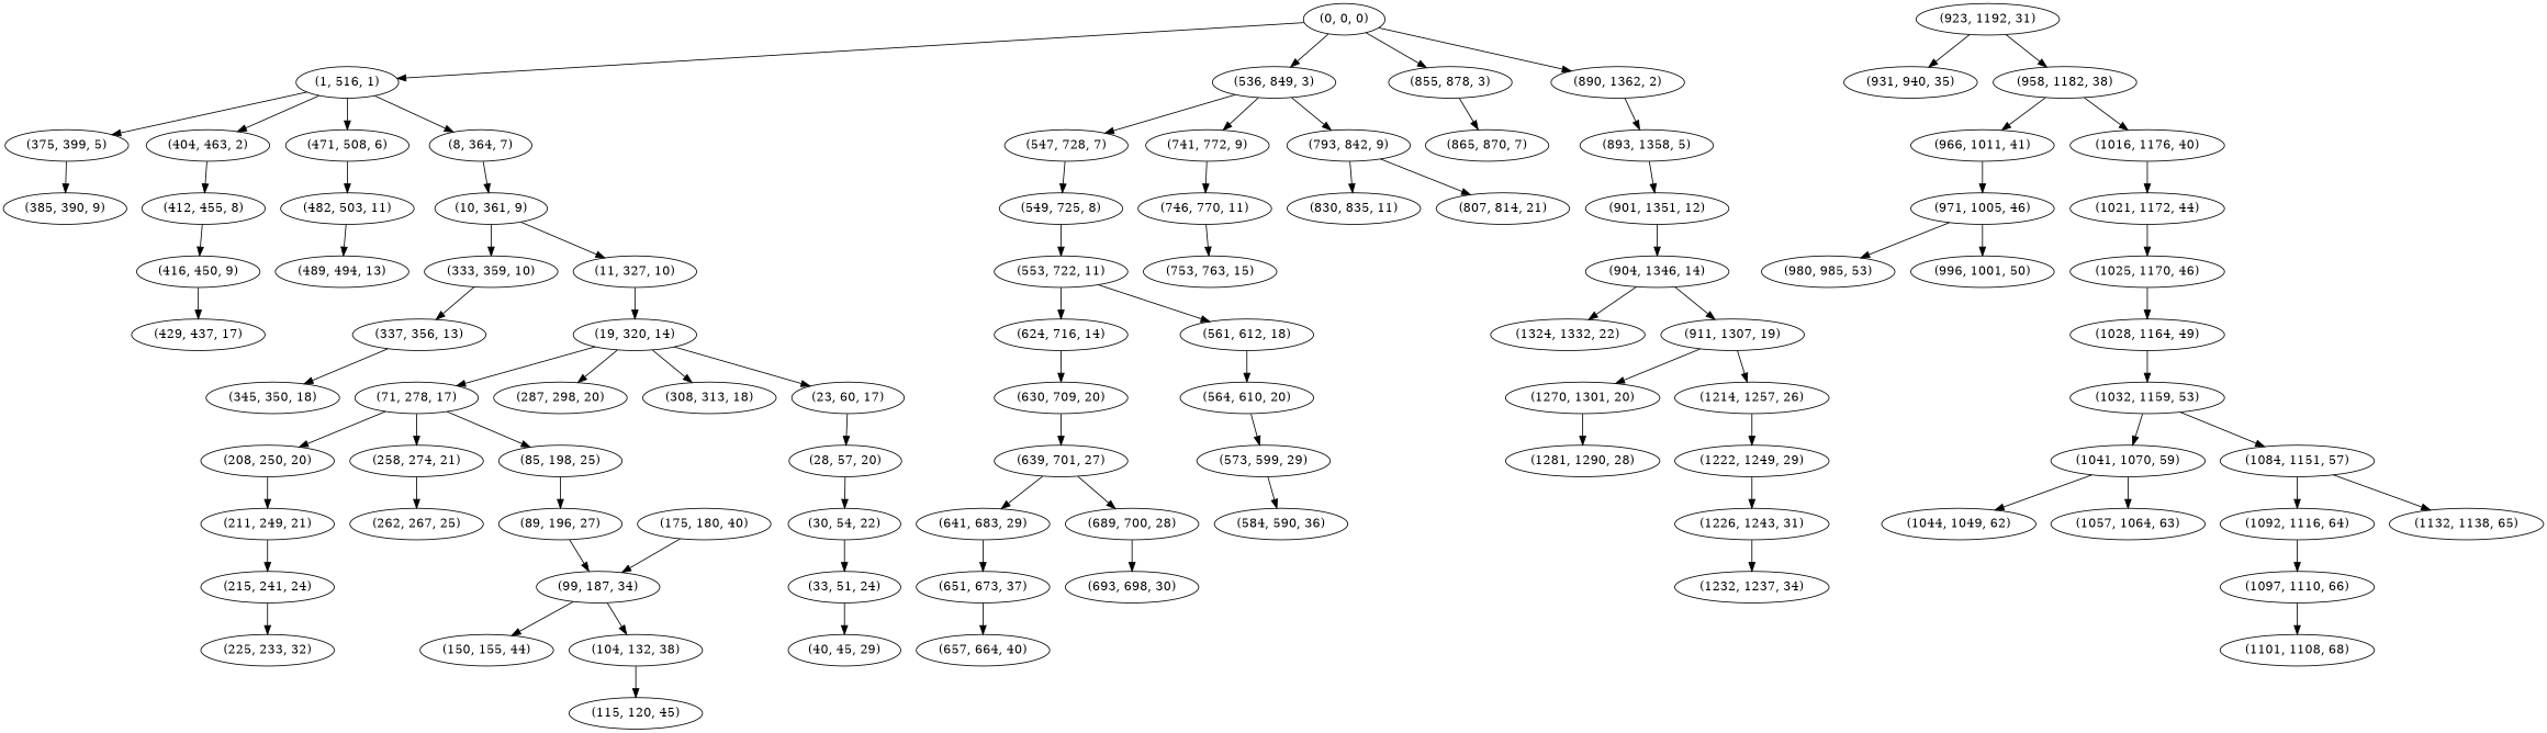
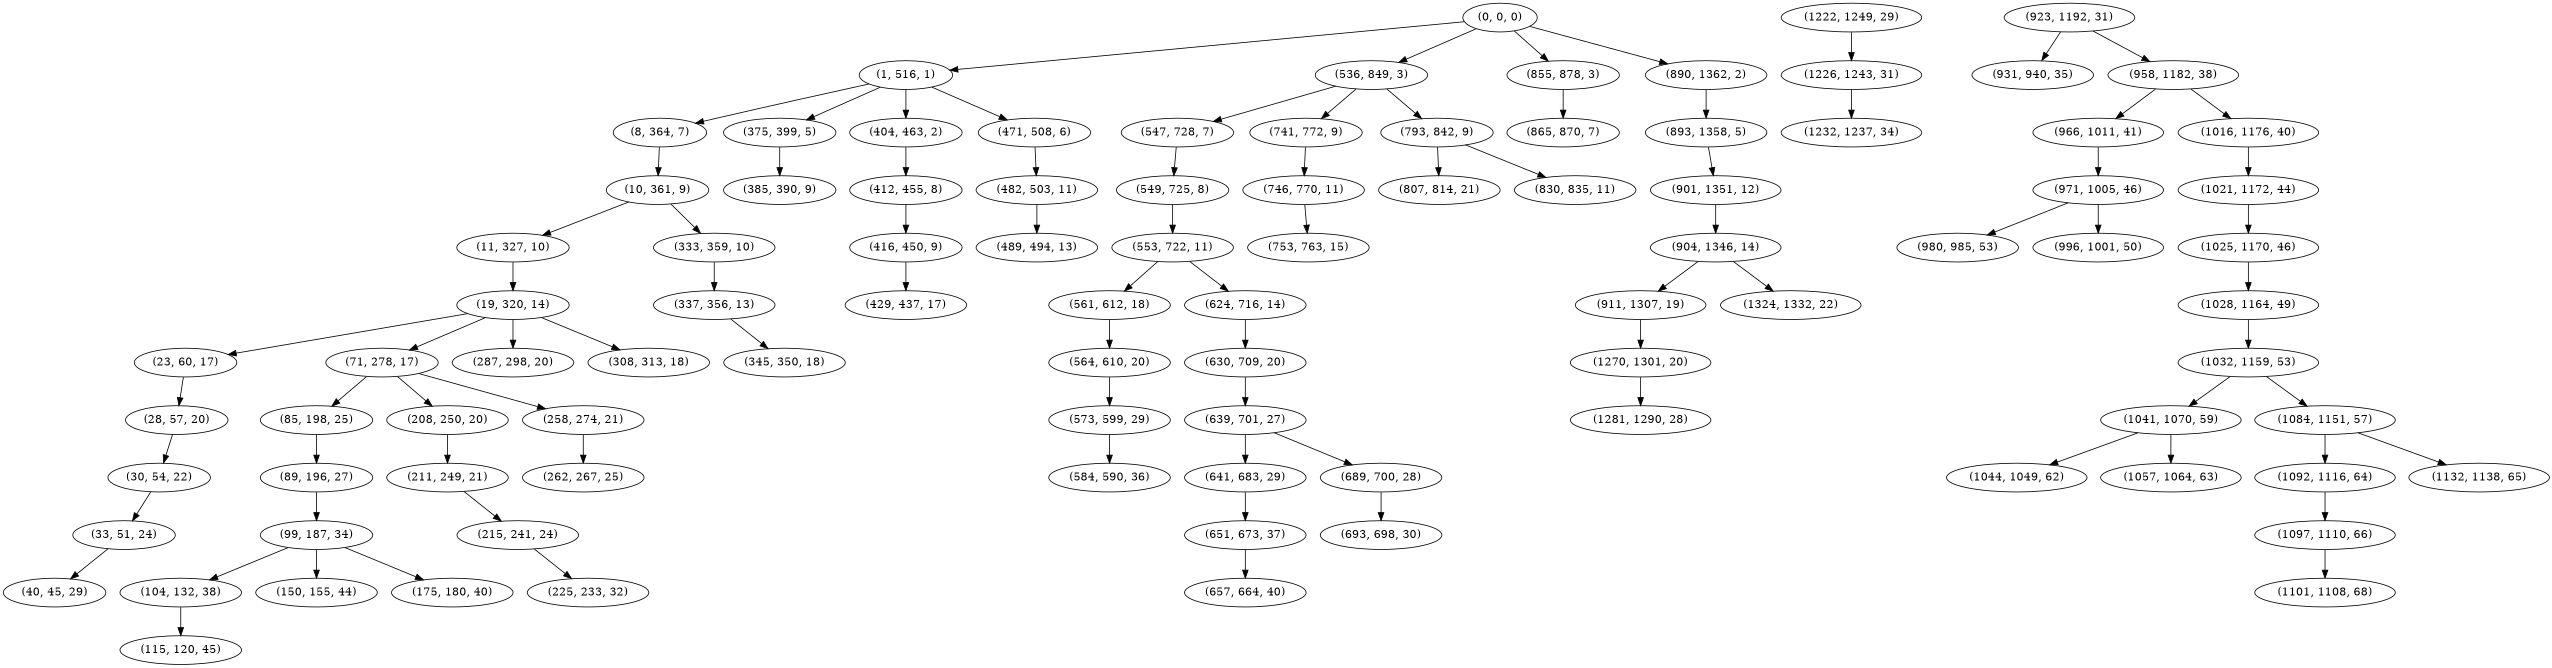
  digraph {
    "(0, 0, 0)"
    "(1, 516, 1)"
    "(536, 849, 3)"
    "(855, 878, 3)"
    "(890, 1362, 2)"
    "(8, 364, 7)"
    "(375, 399, 5)"
    "(404, 463, 2)"
    "(471, 508, 6)"
    "(547, 728, 7)"
    "(741, 772, 9)"
    "(793, 842, 9)"
    "(865, 870, 7)"
    "(893, 1358, 5)"
    "(10, 361, 9)"
    "(385, 390, 9)"
    "(412, 455, 8)"
    "(482, 503, 11)"
    "(11, 327, 10)"
    "(333, 359, 10)"
    "(19, 320, 14)"
    "(337, 356, 13)"
    "(23, 60, 17)"
    "(71, 278, 17)"
    "(287, 298, 20)"
    "(308, 313, 18)"
    "(28, 57, 20)"
    "(85, 198, 25)"
    "(208, 250, 20)"
    "(258, 274, 21)"
    "(30, 54, 22)"
    "(33, 51, 24)"
    "(40, 45, 29)"
    "(89, 196, 27)"
    "(211, 249, 21)"
    "(262, 267, 25)"
    "(99, 187, 34)"
    "(104, 132, 38)"
    "(150, 155, 44)"
    "(175, 180, 40)"
    "(115, 120, 45)"
    "(215, 241, 24)"
    "(225, 233, 32)"
    "(345, 350, 18)"
    "(416, 450, 9)"
    "(429, 437, 17)"
    "(489, 494, 13)"
    "(549, 725, 8)"
    "(746, 770, 11)"
    "(807, 814, 21)"
    "(830, 835, 11)"
    "(553, 722, 11)"
    "(561, 612, 18)"
    "(624, 716, 14)"
    "(564, 610, 20)"
    "(630, 709, 20)"
    "(573, 599, 29)"
    "(584, 590, 36)"
    "(639, 701, 27)"
    "(641, 683, 29)"
    "(689, 700, 28)"
    "(651, 673, 37)"
    "(693, 698, 30)"
    "(657, 664, 40)"
    "(753, 763, 15)"
    "(901, 1351, 12)"
    "(904, 1346, 14)"
    "(911, 1307, 19)"
    "(1324, 1332, 22)"
-   "(1214, 1257, 26)"
    "(1270, 1301, 20)"
    "(1222, 1249, 29)"
    "(1281, 1290, 28)"
    "(923, 1192, 31)"
    "(931, 940, 35)"
    "(958, 1182, 38)"
    "(966, 1011, 41)"
    "(1016, 1176, 40)"
    "(971, 1005, 46)"
    "(1021, 1172, 44)"
    "(980, 985, 53)"
    "(996, 1001, 50)"
    "(1025, 1170, 46)"
    "(1028, 1164, 49)"
    "(1032, 1159, 53)"
    "(1041, 1070, 59)"
    "(1084, 1151, 57)"
    "(1044, 1049, 62)"
    "(1057, 1064, 63)"
    "(1092, 1116, 64)"
    "(1132, 1138, 65)"
    "(1097, 1110, 66)"
    "(1101, 1108, 68)"
    "(1226, 1243, 31)"
    "(1232, 1237, 34)"
    "(0, 0, 0)" -> "(1, 516, 1)"
    "(0, 0, 0)" -> "(536, 849, 3)"
    "(0, 0, 0)" -> "(855, 878, 3)"
    "(0, 0, 0)" -> "(890, 1362, 2)"
    "(1, 516, 1)" -> "(8, 364, 7)"
    "(1, 516, 1)" -> "(375, 399, 5)"
    "(1, 516, 1)" -> "(404, 463, 2)"
    "(1, 516, 1)" -> "(471, 508, 6)"
    "(536, 849, 3)" -> "(547, 728, 7)"
    "(536, 849, 3)" -> "(741, 772, 9)"
    "(536, 849, 3)" -> "(793, 842, 9)"
    "(855, 878, 3)" -> "(865, 870, 7)"
    "(890, 1362, 2)" -> "(893, 1358, 5)"
    "(8, 364, 7)" -> "(10, 361, 9)"
    "(375, 399, 5)" -> "(385, 390, 9)"
    "(404, 463, 2)" -> "(412, 455, 8)"
    "(471, 508, 6)" -> "(482, 503, 11)"
    "(547, 728, 7)" -> "(549, 725, 8)"
    "(741, 772, 9)" -> "(746, 770, 11)"
    "(793, 842, 9)" -> "(807, 814, 21)"
    "(793, 842, 9)" -> "(830, 835, 11)"
    "(893, 1358, 5)" -> "(901, 1351, 12)"
    "(10, 361, 9)" -> "(11, 327, 10)"
    "(10, 361, 9)" -> "(333, 359, 10)"
    "(412, 455, 8)" -> "(416, 450, 9)"
    "(482, 503, 11)" -> "(489, 494, 13)"
    "(11, 327, 10)" -> "(19, 320, 14)"
    "(333, 359, 10)" -> "(337, 356, 13)"
    "(19, 320, 14)" -> "(23, 60, 17)"
    "(19, 320, 14)" -> "(71, 278, 17)"
    "(19, 320, 14)" -> "(287, 298, 20)"
    "(19, 320, 14)" -> "(308, 313, 18)"
    "(337, 356, 13)" -> "(345, 350, 18)"
    "(23, 60, 17)" -> "(28, 57, 20)"
    "(71, 278, 17)" -> "(85, 198, 25)"
    "(71, 278, 17)" -> "(208, 250, 20)"
    "(71, 278, 17)" -> "(258, 274, 21)"
    "(28, 57, 20)" -> "(30, 54, 22)"
    "(85, 198, 25)" -> "(89, 196, 27)"
    "(208, 250, 20)" -> "(211, 249, 21)"
    "(258, 274, 21)" -> "(262, 267, 25)"
    "(30, 54, 22)" -> "(33, 51, 24)"
    "(33, 51, 24)" -> "(40, 45, 29)"
    "(89, 196, 27)" -> "(99, 187, 34)"
    "(211, 249, 21)" -> "(215, 241, 24)"
    "(99, 187, 34)" -> "(104, 132, 38)"
    "(99, 187, 34)" -> "(150, 155, 44)"
-   "(175, 180, 40)" -> "(99, 187, 34)"
+   "(99, 187, 34)" -> "(175, 180, 40)"
    "(104, 132, 38)" -> "(115, 120, 45)"
    "(215, 241, 24)" -> "(225, 233, 32)"
    "(416, 450, 9)" -> "(429, 437, 17)"
    "(549, 725, 8)" -> "(553, 722, 11)"
    "(746, 770, 11)" -> "(753, 763, 15)"
    "(553, 722, 11)" -> "(561, 612, 18)"
    "(553, 722, 11)" -> "(624, 716, 14)"
    "(561, 612, 18)" -> "(564, 610, 20)"
    "(624, 716, 14)" -> "(630, 709, 20)"
    "(564, 610, 20)" -> "(573, 599, 29)"
    "(630, 709, 20)" -> "(639, 701, 27)"
    "(573, 599, 29)" -> "(584, 590, 36)"
    "(639, 701, 27)" -> "(641, 683, 29)"
    "(639, 701, 27)" -> "(689, 700, 28)"
    "(641, 683, 29)" -> "(651, 673, 37)"
    "(689, 700, 28)" -> "(693, 698, 30)"
    "(651, 673, 37)" -> "(657, 664, 40)"
    "(901, 1351, 12)" -> "(904, 1346, 14)"
    "(904, 1346, 14)" -> "(911, 1307, 19)"
    "(904, 1346, 14)" -> "(1324, 1332, 22)"
-   "(911, 1307, 19)" -> "(1214, 1257, 26)"
    "(911, 1307, 19)" -> "(1270, 1301, 20)"
-   "(1214, 1257, 26)" -> "(1222, 1249, 29)"
    "(1270, 1301, 20)" -> "(1281, 1290, 28)"
    "(1222, 1249, 29)" -> "(1226, 1243, 31)"
    "(923, 1192, 31)" -> "(931, 940, 35)"
    "(923, 1192, 31)" -> "(958, 1182, 38)"
    "(958, 1182, 38)" -> "(966, 1011, 41)"
    "(958, 1182, 38)" -> "(1016, 1176, 40)"
    "(966, 1011, 41)" -> "(971, 1005, 46)"
    "(1016, 1176, 40)" -> "(1021, 1172, 44)"
    "(971, 1005, 46)" -> "(980, 985, 53)"
    "(971, 1005, 46)" -> "(996, 1001, 50)"
    "(1021, 1172, 44)" -> "(1025, 1170, 46)"
    "(1025, 1170, 46)" -> "(1028, 1164, 49)"
    "(1028, 1164, 49)" -> "(1032, 1159, 53)"
    "(1032, 1159, 53)" -> "(1041, 1070, 59)"
    "(1032, 1159, 53)" -> "(1084, 1151, 57)"
    "(1041, 1070, 59)" -> "(1044, 1049, 62)"
    "(1041, 1070, 59)" -> "(1057, 1064, 63)"
    "(1084, 1151, 57)" -> "(1092, 1116, 64)"
    "(1084, 1151, 57)" -> "(1132, 1138, 65)"
    "(1092, 1116, 64)" -> "(1097, 1110, 66)"
    "(1097, 1110, 66)" -> "(1101, 1108, 68)"
    "(1226, 1243, 31)" -> "(1232, 1237, 34)"
  }
